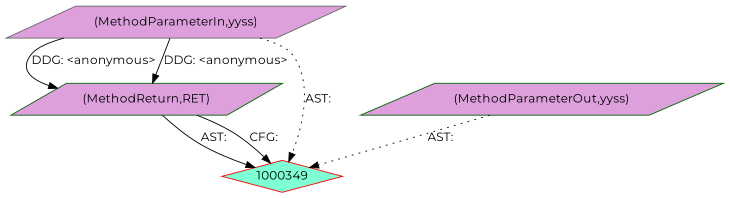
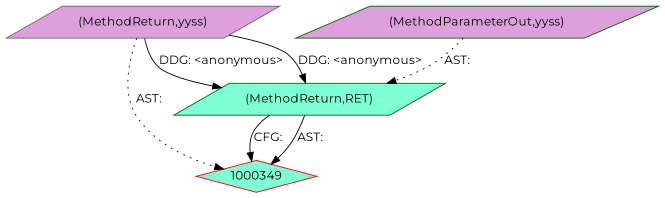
  digraph {
    fontname=Montserrat
    node [color=darkgreen fillcolor=aquamarine fontname=Montserrat shape=parallelogram style=filled]
    edge [fontname=Montserrat style=solid]
-   n1 [fillcolor=plum label="(MethodReturn,RET)"]
+   n1 [label="(MethodReturn,RET)"]
    1000349 [color=red shape=diamond]
-   n3 [color=gray40 fillcolor=plum label="(MethodParameterIn,yyss)"]
+   n3 [color=gray40 fillcolor=plum label="(MethodReturn,yyss)"]
    n4 [fillcolor=plum label="(MethodParameterOut,yyss)"]
    n1 -> 1000349 [label="AST: "]
    n1 -> 1000349 [label="CFG: "]
    n3 -> n1 [label="DDG: <anonymous>"]
    n3 -> n1 [label="DDG: <anonymous>"]
    n3 -> 1000349 [label="AST: " style=dotted]
-   n4 -> 1000349 [label="AST: " style=dotted]
+   n4 -> n1 [label="AST: " style=dotted]
  }
